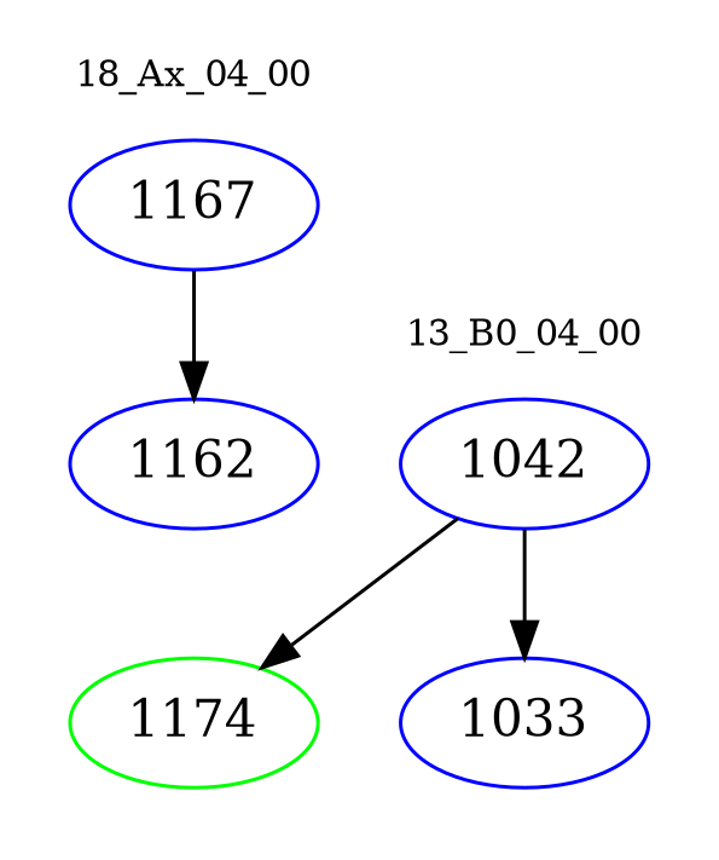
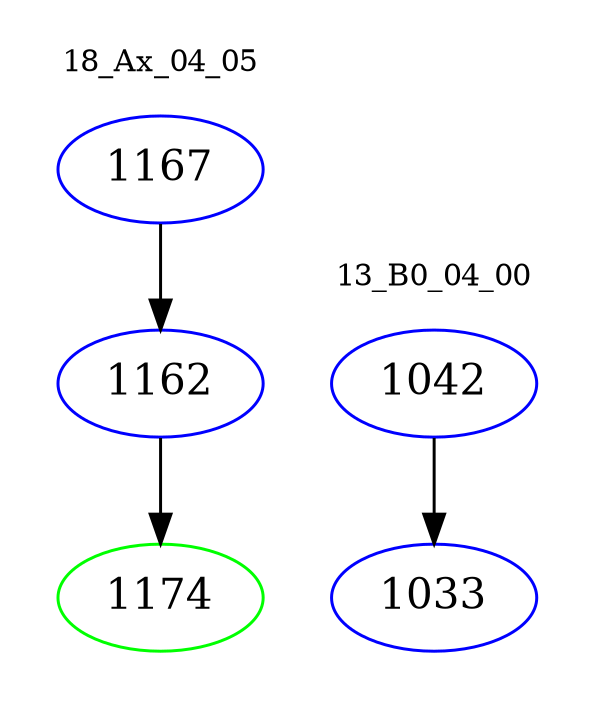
  digraph {
    node [color=blue]
    edge [color=black]
    n1 [label=1167]
    n2 [label=1162]
    n3 [color=green label=1174]
    n4 [label=1042]
    n5 [label=1033]
    subgraph cluster_1 {
      color=white
      fontsize=10
-     label="18_Ax_04_00"
+     label="18_Ax_04_05"
      n1
      n2
      n3
    }
    subgraph cluster_2 {
      color=white
      fontsize=10
      label="13_B0_04_00"
      n4
      n5
    }
    n1 -> n2
-   n4 -> n3
+   n2 -> n3
    n4 -> n5
  }
